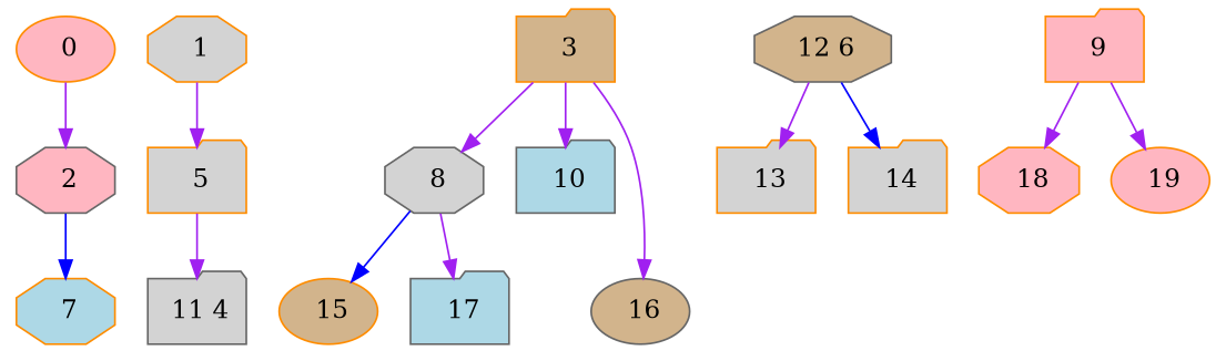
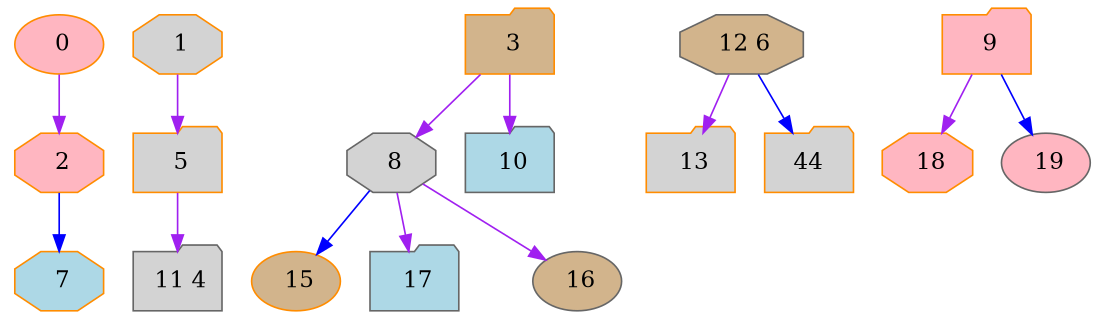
  digraph {
    node [color=darkorange fillcolor=lightgrey shape=folder style=filled]
    edge [color=purple]
    " 0" [fillcolor=lightpink shape=ellipse]
-   " 2" [color=gray40 fillcolor=lightpink shape=octagon]
+   " 2" [fillcolor=lightpink shape=octagon]
    " 1" [shape=octagon]
    " 5"
    " 7" [fillcolor=lightblue shape=octagon]
    " 3" [fillcolor=tan]
    " 8" [color=gray40 shape=octagon]
    " 10" [color=gray40 fillcolor=lightblue]
    " 11 4" [color=gray40]
    " 12 6" [color=gray40 fillcolor=tan shape=octagon]
    " 13"
-   " 14"
+   " 14" [label=44]
    " 15" [fillcolor=tan shape=ellipse]
    " 16" [color=gray40 fillcolor=tan shape=ellipse]
    " 17" [color=gray40 fillcolor=lightblue]
    " 9" [fillcolor=lightpink]
    " 18" [fillcolor=lightpink shape=octagon]
-   " 19" [fillcolor=lightpink shape=ellipse]
+   " 19" [color=gray40 fillcolor=lightpink shape=ellipse]
    " 0" -> " 2"
    " 2" -> " 7" [color=blue]
    " 1" -> " 5"
    " 5" -> " 11 4"
    " 3" -> " 8"
    " 3" -> " 10"
    " 8" -> " 15" [color=blue]
-   " 3" -> " 16"
+   " 8" -> " 16"
    " 8" -> " 17"
    " 12 6" -> " 13"
    " 12 6" -> " 14" [color=blue]
    " 9" -> " 18"
-   " 9" -> " 19"
+   " 9" -> " 19" [color=blue]
  }
